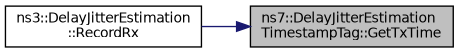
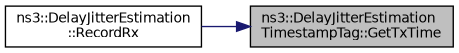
  digraph {
    rankdir=RL
    fontname="DejaVu Sans"
    node [color=black fontname="DejaVu Sans" fontsize=10 shape=record style=filled]
-   n1 [fillcolor=grey75 fontcolor=black height=0.2 label="ns7::DelayJitterEstimation\lTimestampTag::GetTxTime" width=0.4]
+   n1 [fillcolor=grey75 fontcolor=black height=0.2 label="ns3::DelayJitterEstimation\lTimestampTag::GetTxTime" width=0.4]
    n2 [fillcolor=white height=0.2 label="ns3::DelayJitterEstimation\l::RecordRx" width=0.4]
    n1 -> n2 [color=midnightblue dir=back fontname="DejaVu Sans" fontsize=10 labelfontname=Helvetica labelfontsize=10 style=solid]
  }
